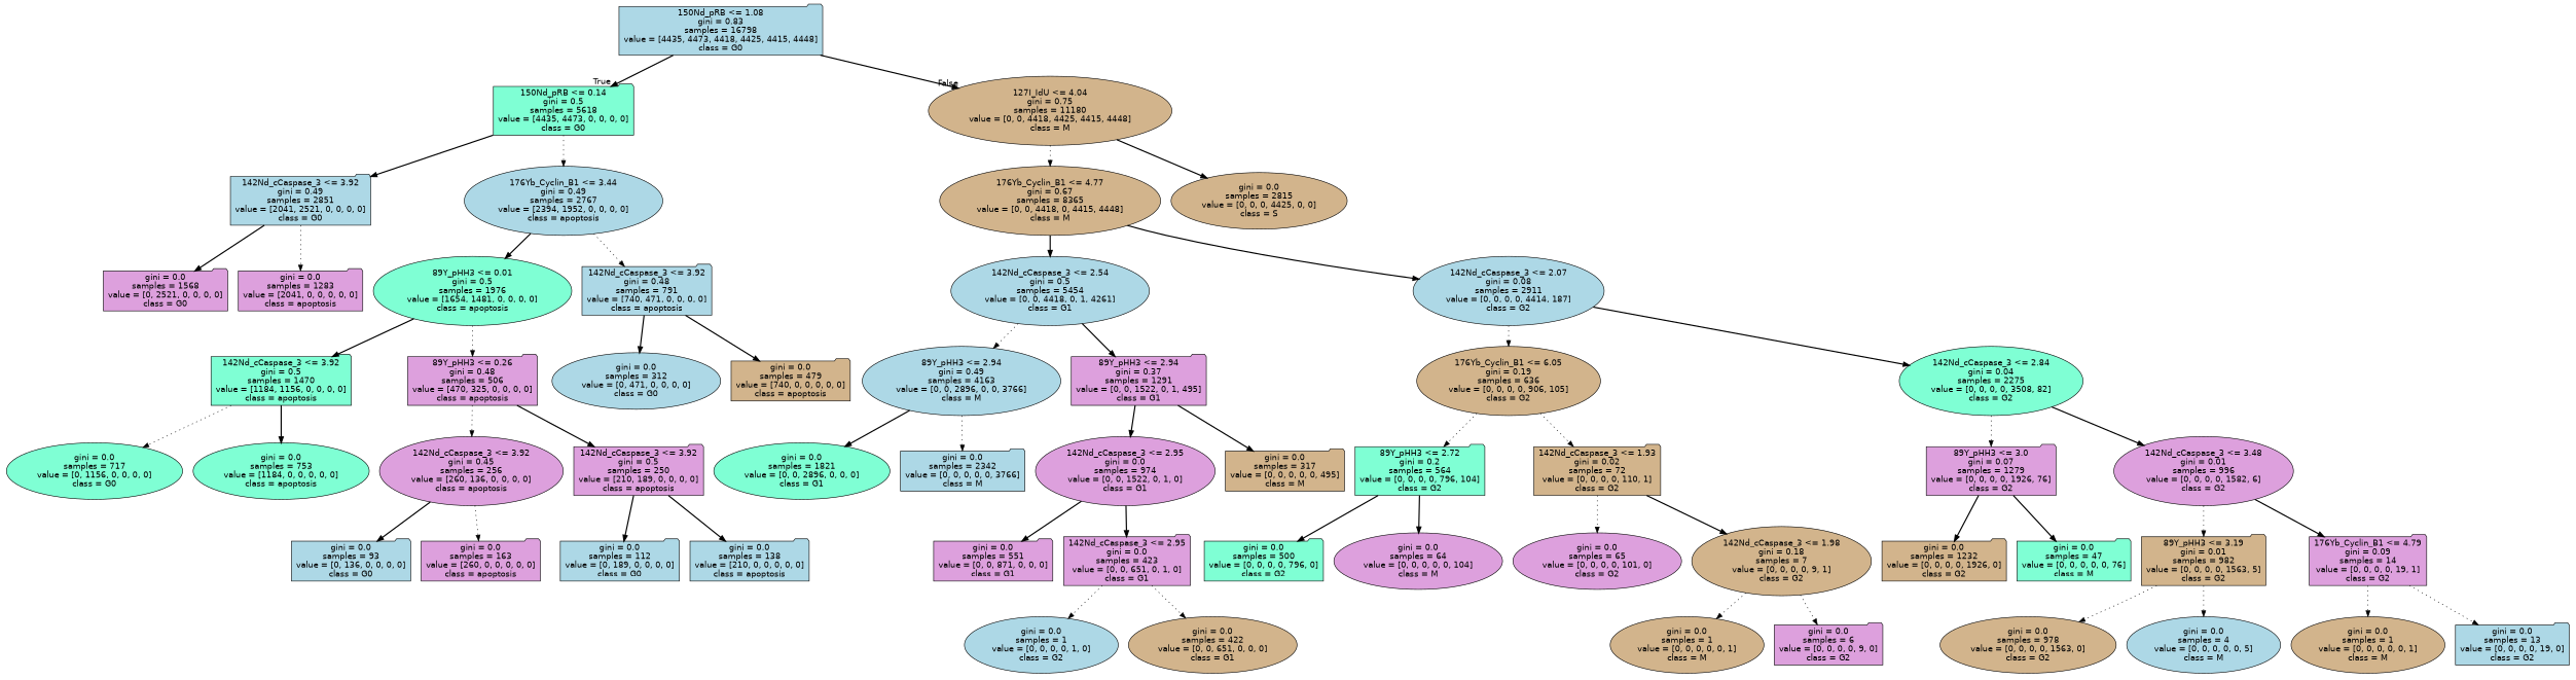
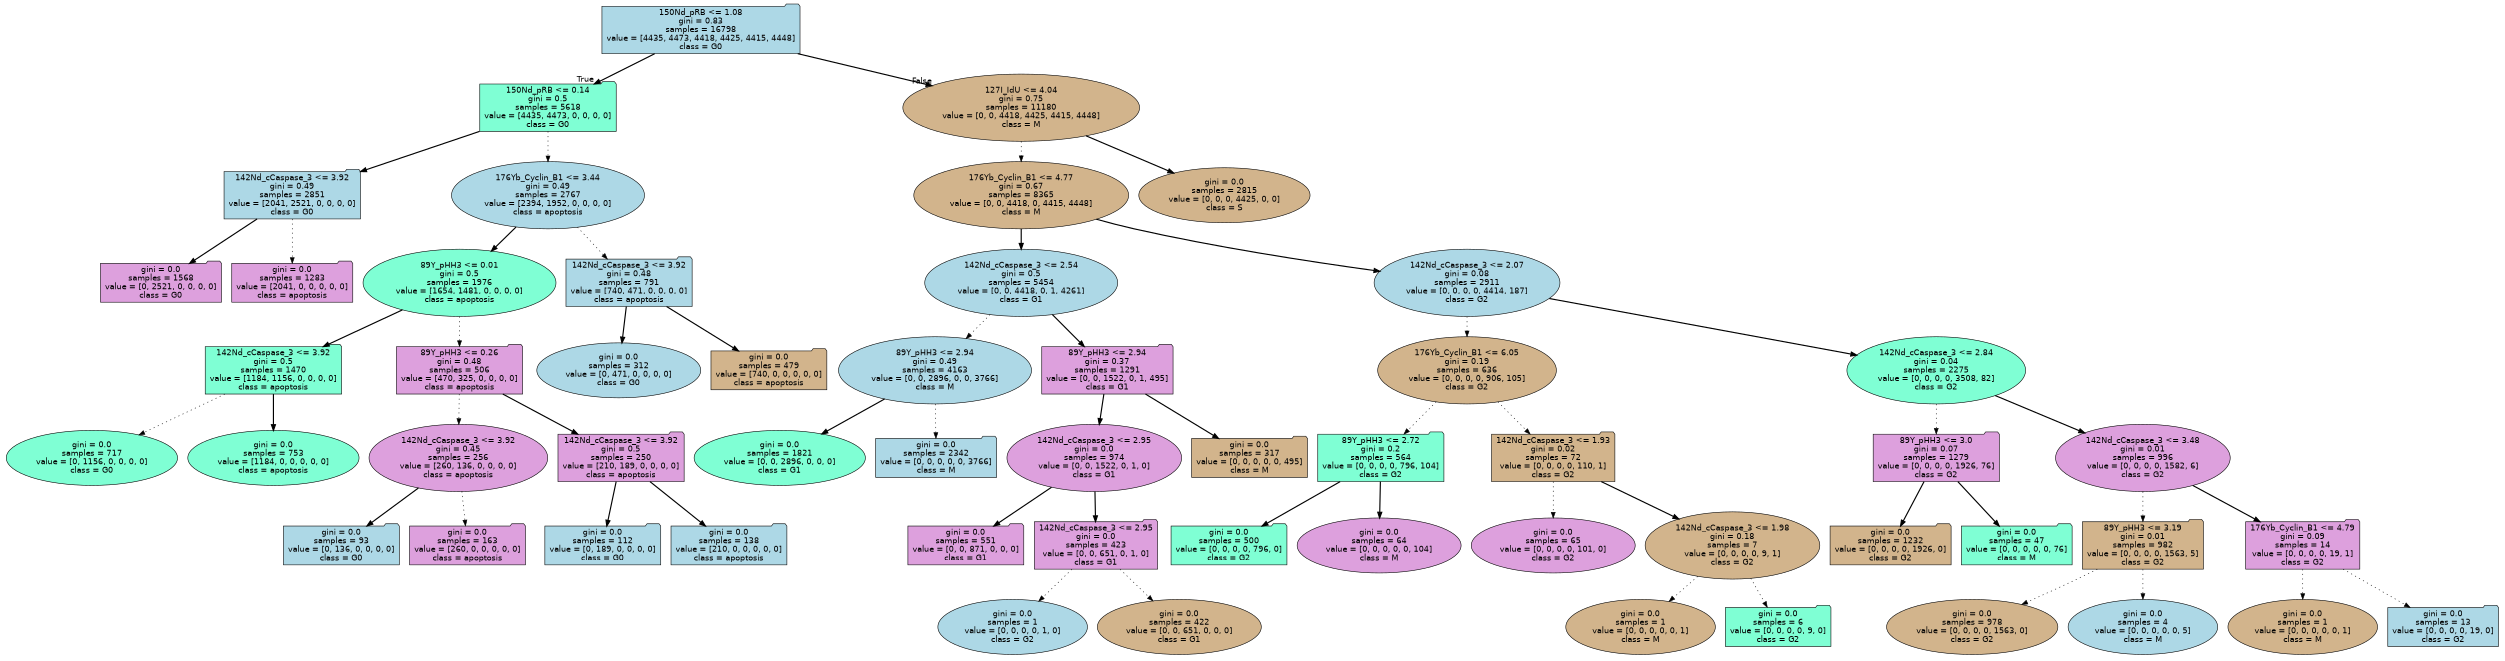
  digraph {
    node [color=black fillcolor=lightblue fontname=helvetica shape=folder style="filled, rounded"]
    edge [fontname=helvetica style=bold]
    n1 [label="150Nd_pRB <= 1.08\ngini = 0.83\nsamples = 16798\nvalue = [4435, 4473, 4418, 4425, 4415, 4448]\nclass = G0"]
    n2 [fillcolor=aquamarine label="150Nd_pRB <= 0.14\ngini = 0.5\nsamples = 5618\nvalue = [4435, 4473, 0, 0, 0, 0]\nclass = G0"]
    n3 [fillcolor=tan label="127I_IdU <= 4.04\ngini = 0.75\nsamples = 11180\nvalue = [0, 0, 4418, 4425, 4415, 4448]\nclass = M" shape=ellipse]
    n4 [label="142Nd_cCaspase_3 <= 3.92\ngini = 0.49\nsamples = 2851\nvalue = [2041, 2521, 0, 0, 0, 0]\nclass = G0"]
    n5 [label="176Yb_Cyclin_B1 <= 3.44\ngini = 0.49\nsamples = 2767\nvalue = [2394, 1952, 0, 0, 0, 0]\nclass = apoptosis" shape=ellipse]
    n6 [fillcolor=plum label="gini = 0.0\nsamples = 1568\nvalue = [0, 2521, 0, 0, 0, 0]\nclass = G0"]
    n7 [fillcolor=plum label="gini = 0.0\nsamples = 1283\nvalue = [2041, 0, 0, 0, 0, 0]\nclass = apoptosis"]
    n8 [fillcolor=aquamarine label="89Y_pHH3 <= 0.01\ngini = 0.5\nsamples = 1976\nvalue = [1654, 1481, 0, 0, 0, 0]\nclass = apoptosis" shape=ellipse]
    n9 [label="142Nd_cCaspase_3 <= 3.92\ngini = 0.48\nsamples = 791\nvalue = [740, 471, 0, 0, 0, 0]\nclass = apoptosis"]
    n10 [fillcolor=aquamarine label="142Nd_cCaspase_3 <= 3.92\ngini = 0.5\nsamples = 1470\nvalue = [1184, 1156, 0, 0, 0, 0]\nclass = apoptosis"]
    n11 [fillcolor=plum label="89Y_pHH3 <= 0.26\ngini = 0.48\nsamples = 506\nvalue = [470, 325, 0, 0, 0, 0]\nclass = apoptosis"]
    n12 [fillcolor=aquamarine label="gini = 0.0\nsamples = 717\nvalue = [0, 1156, 0, 0, 0, 0]\nclass = G0" shape=ellipse]
    n13 [fillcolor=aquamarine label="gini = 0.0\nsamples = 753\nvalue = [1184, 0, 0, 0, 0, 0]\nclass = apoptosis" shape=ellipse]
    n14 [fillcolor=plum label="142Nd_cCaspase_3 <= 3.92\ngini = 0.45\nsamples = 256\nvalue = [260, 136, 0, 0, 0, 0]\nclass = apoptosis" shape=ellipse]
    n15 [fillcolor=plum label="142Nd_cCaspase_3 <= 3.92\ngini = 0.5\nsamples = 250\nvalue = [210, 189, 0, 0, 0, 0]\nclass = apoptosis"]
    n16 [label="gini = 0.0\nsamples = 93\nvalue = [0, 136, 0, 0, 0, 0]\nclass = G0"]
    n17 [fillcolor=plum label="gini = 0.0\nsamples = 163\nvalue = [260, 0, 0, 0, 0, 0]\nclass = apoptosis"]
    n18 [label="gini = 0.0\nsamples = 112\nvalue = [0, 189, 0, 0, 0, 0]\nclass = G0"]
    n19 [label="gini = 0.0\nsamples = 138\nvalue = [210, 0, 0, 0, 0, 0]\nclass = apoptosis"]
    n20 [label="gini = 0.0\nsamples = 312\nvalue = [0, 471, 0, 0, 0, 0]\nclass = G0" shape=ellipse]
    n21 [fillcolor=tan label="gini = 0.0\nsamples = 479\nvalue = [740, 0, 0, 0, 0, 0]\nclass = apoptosis"]
    n22 [fillcolor=tan label="176Yb_Cyclin_B1 <= 4.77\ngini = 0.67\nsamples = 8365\nvalue = [0, 0, 4418, 0, 4415, 4448]\nclass = M" shape=ellipse]
    n23 [fillcolor=tan label="gini = 0.0\nsamples = 2815\nvalue = [0, 0, 0, 4425, 0, 0]\nclass = S" shape=ellipse]
    n24 [label="142Nd_cCaspase_3 <= 2.54\ngini = 0.5\nsamples = 5454\nvalue = [0, 0, 4418, 0, 1, 4261]\nclass = G1" shape=ellipse]
    n25 [label="142Nd_cCaspase_3 <= 2.07\ngini = 0.08\nsamples = 2911\nvalue = [0, 0, 0, 0, 4414, 187]\nclass = G2" shape=ellipse]
    n26 [label="89Y_pHH3 <= 2.94\ngini = 0.49\nsamples = 4163\nvalue = [0, 0, 2896, 0, 0, 3766]\nclass = M" shape=ellipse]
    n27 [fillcolor=plum label="89Y_pHH3 <= 2.94\ngini = 0.37\nsamples = 1291\nvalue = [0, 0, 1522, 0, 1, 495]\nclass = G1"]
    n28 [fillcolor=aquamarine label="gini = 0.0\nsamples = 1821\nvalue = [0, 0, 2896, 0, 0, 0]\nclass = G1" shape=ellipse]
    n29 [label="gini = 0.0\nsamples = 2342\nvalue = [0, 0, 0, 0, 0, 3766]\nclass = M"]
    n30 [fillcolor=plum label="142Nd_cCaspase_3 <= 2.95\ngini = 0.0\nsamples = 974\nvalue = [0, 0, 1522, 0, 1, 0]\nclass = G1" shape=ellipse]
    n31 [fillcolor=tan label="gini = 0.0\nsamples = 317\nvalue = [0, 0, 0, 0, 0, 495]\nclass = M"]
    n32 [fillcolor=plum label="gini = 0.0\nsamples = 551\nvalue = [0, 0, 871, 0, 0, 0]\nclass = G1"]
    n33 [fillcolor=plum label="142Nd_cCaspase_3 <= 2.95\ngini = 0.0\nsamples = 423\nvalue = [0, 0, 651, 0, 1, 0]\nclass = G1"]
    n34 [label="gini = 0.0\nsamples = 1\nvalue = [0, 0, 0, 0, 1, 0]\nclass = G2" shape=ellipse]
    n35 [fillcolor=tan label="gini = 0.0\nsamples = 422\nvalue = [0, 0, 651, 0, 0, 0]\nclass = G1" shape=ellipse]
    n36 [fillcolor=tan label="176Yb_Cyclin_B1 <= 6.05\ngini = 0.19\nsamples = 636\nvalue = [0, 0, 0, 0, 906, 105]\nclass = G2" shape=ellipse]
    n37 [fillcolor=aquamarine label="142Nd_cCaspase_3 <= 2.84\ngini = 0.04\nsamples = 2275\nvalue = [0, 0, 0, 0, 3508, 82]\nclass = G2" shape=ellipse]
    n38 [fillcolor=aquamarine label="89Y_pHH3 <= 2.72\ngini = 0.2\nsamples = 564\nvalue = [0, 0, 0, 0, 796, 104]\nclass = G2"]
    n39 [fillcolor=tan label="142Nd_cCaspase_3 <= 1.93\ngini = 0.02\nsamples = 72\nvalue = [0, 0, 0, 0, 110, 1]\nclass = G2"]
    n40 [fillcolor=aquamarine label="gini = 0.0\nsamples = 500\nvalue = [0, 0, 0, 0, 796, 0]\nclass = G2"]
    n41 [fillcolor=plum label="gini = 0.0\nsamples = 64\nvalue = [0, 0, 0, 0, 0, 104]\nclass = M" shape=ellipse]
    n42 [fillcolor=plum label="gini = 0.0\nsamples = 65\nvalue = [0, 0, 0, 0, 101, 0]\nclass = G2" shape=ellipse]
    n43 [fillcolor=tan label="142Nd_cCaspase_3 <= 1.98\ngini = 0.18\nsamples = 7\nvalue = [0, 0, 0, 0, 9, 1]\nclass = G2" shape=ellipse]
    n44 [fillcolor=tan label="gini = 0.0\nsamples = 1\nvalue = [0, 0, 0, 0, 0, 1]\nclass = M" shape=ellipse]
-   n45 [fillcolor=plum label="gini = 0.0\nsamples = 6\nvalue = [0, 0, 0, 0, 9, 0]\nclass = G2"]
+   n45 [fillcolor=aquamarine label="gini = 0.0\nsamples = 6\nvalue = [0, 0, 0, 0, 9, 0]\nclass = G2"]
    n46 [fillcolor=plum label="89Y_pHH3 <= 3.0\ngini = 0.07\nsamples = 1279\nvalue = [0, 0, 0, 0, 1926, 76]\nclass = G2"]
    n47 [fillcolor=plum label="142Nd_cCaspase_3 <= 3.48\ngini = 0.01\nsamples = 996\nvalue = [0, 0, 0, 0, 1582, 6]\nclass = G2" shape=ellipse]
    n48 [fillcolor=tan label="gini = 0.0\nsamples = 1232\nvalue = [0, 0, 0, 0, 1926, 0]\nclass = G2"]
    n49 [fillcolor=aquamarine label="gini = 0.0\nsamples = 47\nvalue = [0, 0, 0, 0, 0, 76]\nclass = M"]
    n50 [fillcolor=tan label="89Y_pHH3 <= 3.19\ngini = 0.01\nsamples = 982\nvalue = [0, 0, 0, 0, 1563, 5]\nclass = G2"]
    n51 [fillcolor=plum label="176Yb_Cyclin_B1 <= 4.79\ngini = 0.09\nsamples = 14\nvalue = [0, 0, 0, 0, 19, 1]\nclass = G2"]
    n52 [fillcolor=tan label="gini = 0.0\nsamples = 978\nvalue = [0, 0, 0, 0, 1563, 0]\nclass = G2" shape=ellipse]
    n53 [label="gini = 0.0\nsamples = 4\nvalue = [0, 0, 0, 0, 0, 5]\nclass = M" shape=ellipse]
    n54 [fillcolor=tan label="gini = 0.0\nsamples = 1\nvalue = [0, 0, 0, 0, 0, 1]\nclass = M" shape=ellipse]
    n55 [label="gini = 0.0\nsamples = 13\nvalue = [0, 0, 0, 0, 19, 0]\nclass = G2"]
    n1 -> n2 [headlabel=True labelangle=45 labeldistance=2.5]
    n1 -> n3 [headlabel=False labelangle=-45 labeldistance=2.5]
    n2 -> n4
    n2 -> n5 [style=dotted]
    n3 -> n22 [style=dotted]
    n3 -> n23
    n4 -> n6
    n4 -> n7 [style=dotted]
    n5 -> n8
    n5 -> n9 [style=dotted]
    n8 -> n10
    n8 -> n11 [style=dotted]
    n9 -> n20
    n9 -> n21
    n10 -> n12 [style=dotted]
    n10 -> n13
    n11 -> n14 [style=dotted]
    n11 -> n15
    n14 -> n16
    n14 -> n17 [style=dotted]
    n15 -> n18
    n15 -> n19
    n22 -> n24
    n22 -> n25
    n24 -> n26 [style=dotted]
    n24 -> n27
    n25 -> n36 [style=dotted]
    n25 -> n37
    n26 -> n28
    n26 -> n29 [style=dotted]
    n27 -> n30
    n27 -> n31
    n30 -> n32
    n30 -> n33
    n33 -> n34 [style=dotted]
    n33 -> n35 [style=dotted]
    n36 -> n38 [style=dotted]
    n36 -> n39 [style=dotted]
    n37 -> n46 [style=dotted]
    n37 -> n47
    n38 -> n40
    n38 -> n41
    n39 -> n42 [style=dotted]
    n39 -> n43
    n43 -> n44 [style=dotted]
    n43 -> n45 [style=dotted]
    n46 -> n48
    n46 -> n49
    n47 -> n50 [style=dotted]
    n47 -> n51
    n50 -> n52 [style=dotted]
    n50 -> n53 [style=dotted]
    n51 -> n54 [style=dotted]
    n51 -> n55 [style=dotted]
  }
